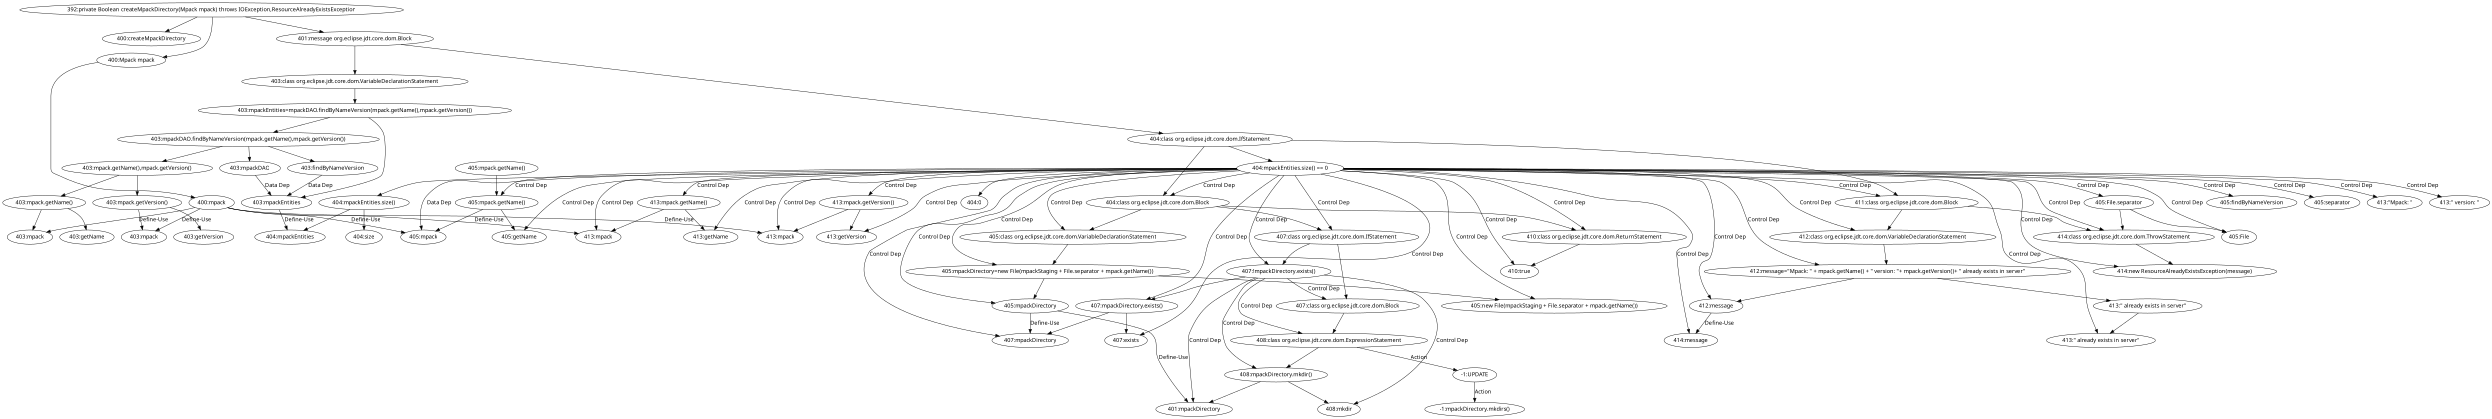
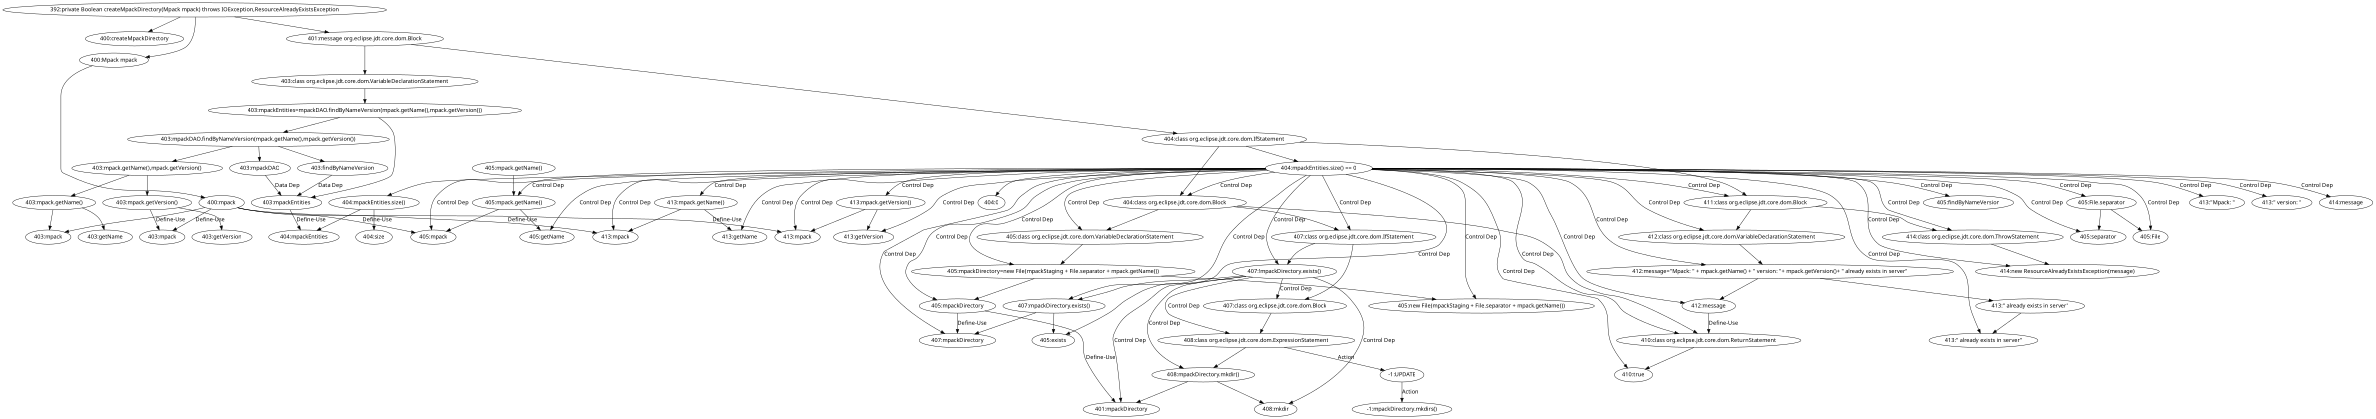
  digraph {
    fontname="Noto Sans"
    node [fontname="Noto Sans" shape=ellipse]
    edge [fontname="Noto Sans"]
    n1 [label="400:createMpackDirectory"]
    n2 [label="400:mpack"]
    n3 [label="403:mpack"]
    n4 [label="403:mpack"]
    n5 [label="405:mpack"]
    n6 [label="413:mpack"]
    n7 [label="413:mpack"]
    n8 [label="400:Mpack mpack"]
    n9 [label="403:mpackEntities"]
    n10 [label="404:mpackEntities"]
    n11 [label="403:mpackDAO"]
    n12 [label="403:findByNameVersion"]
    n13 [label="403:getName"]
    n14 [label="403:mpack.getName()"]
    n15 [label="403:getVersion"]
    n16 [label="403:mpack.getVersion()"]
    n17 [label="403:mpack.getName(),mpack.getVersion()"]
    n18 [label="403:mpackDAO.findByNameVersion(mpack.getName(),mpack.getVersion())"]
    n19 [label="403:mpackEntities=mpackDAO.findByNameVersion(mpack.getName(),mpack.getVersion())"]
    n20 [label="403:class org.eclipse.jdt.core.dom.VariableDeclarationStatement"]
    n21 [label="404:size"]
    n22 [label="404:mpackEntities.size()"]
    n23 [label="404:0"]
    n24 [label="404:mpackEntities.size() == 0"]
    n25 [label="405:mpackDirectory"]
    n26 [label="405:findByNameVersion"]
    n27 [label="405:separator"]
    n28 [label="405:File"]
    n29 [label="405:File.separator"]
    n30 [label="405:getName"]
    n31 [label="405:mpack.getName()"]
    n32 [label="405:new File(mpackStaging + File.separator + mpack.getName())"]
    n33 [label="405:mpackDirectory=new File(mpackStaging + File.separator + mpack.getName())"]
    n34 [label="405:class org.eclipse.jdt.core.dom.VariableDeclarationStatement"]
    n35 [label="407:mpackDirectory"]
-   n36 [label="407:exists"]
+   n36 [label="405:exists"]
    n37 [label="407:mpackDirectory.exists()"]
    n38 [label="407:!mpackDirectory.exists()"]
    n39 [label="407:class org.eclipse.jdt.core.dom.IfStatement"]
    n40 [label="410:true"]
    n41 [label="410:class org.eclipse.jdt.core.dom.ReturnStatement"]
    n42 [label="404:class org.eclipse.jdt.core.dom.Block"]
    n43 [label="412:message"]
    n44 [label="413:\"Mpack: \""]
    n45 [label="413:getName"]
    n46 [label="413:mpack.getName()"]
    n47 [label="413:\" version: \""]
    n48 [label="413:getVersion"]
    n49 [label="413:mpack.getVersion()"]
    n50 [label="413:\" already exists in server\""]
    n51 [label="412:message=\"Mpack: \" + mpack.getName() + \" version: \"+ mpack.getVersion()+ \" already exists in server\""]
    n52 [label="412:class org.eclipse.jdt.core.dom.VariableDeclarationStatement"]
    n53 [label="414:message"]
    n54 [label="414:new ResourceAlreadyExistsException(message)"]
    n55 [label="414:class org.eclipse.jdt.core.dom.ThrowStatement"]
    n56 [label="411:class org.eclipse.jdt.core.dom.Block"]
    n57 [label="401:mpackDirectory"]
    n58 [label="408:mkdir"]
    n59 [label="408:mpackDirectory.mkdir()"]
    n60 [label="408:class org.eclipse.jdt.core.dom.ExpressionStatement"]
    n61 [label="407:class org.eclipse.jdt.core.dom.Block"]
    n62 [label="413:\" already exists in server\""]
    n63 [label="405:mpack.getName()"]
    n64 [label="-1:UPDATE"]
    n65 [label="-1:mpackDirectory.mkdirs()"]
    n66 [label="404:class org.eclipse.jdt.core.dom.IfStatement"]
    n67 [label="401:message org.eclipse.jdt.core.dom.Block"]
    n68 [label="392:private Boolean createMpackDirectory(Mpack mpack) throws IOException,ResourceAlreadyExistsException"]
    n2 -> n3 [label="Define-Use"]
    n2 -> n4 [label="Define-Use"]
    n2 -> n5 [label="Define-Use"]
    n2 -> n6 [label="Define-Use"]
    n2 -> n7 [label="Define-Use"]
    n8 -> n2
    n9 -> n10 [label="Define-Use"]
    n11 -> n9 [label="Data Dep"]
    n12 -> n9 [label="Data Dep"]
    n14 -> n3
    n14 -> n13
    n16 -> n4
    n16 -> n15
    n17 -> n14
    n17 -> n16
    n18 -> n11
    n18 -> n12
    n18 -> n17
    n19 -> n9
    n19 -> n18
    n20 -> n19
    n22 -> n10
    n22 -> n21
-   n24 -> n5 [label="Data Dep"]
+   n24 -> n5 [label="Control Dep"]
    n24 -> n6 [label="Control Dep"]
    n24 -> n7 [label="Control Dep"]
    n24 -> n22
    n24 -> n23
    n24 -> n25 [label="Control Dep"]
    n24 -> n26 [label="Control Dep"]
    n24 -> n27 [label="Control Dep"]
    n24 -> n28 [label="Control Dep"]
    n24 -> n29 [label="Control Dep"]
    n24 -> n30 [label="Control Dep"]
    n24 -> n31 [label="Control Dep"]
    n24 -> n32 [label="Control Dep"]
    n24 -> n33 [label="Control Dep"]
    n24 -> n34 [label="Control Dep"]
    n24 -> n35 [label="Control Dep"]
    n24 -> n36 [label="Control Dep"]
    n24 -> n37 [label="Control Dep"]
    n24 -> n38 [label="Control Dep"]
    n24 -> n39 [label="Control Dep"]
    n24 -> n40 [label="Control Dep"]
    n24 -> n41 [label="Control Dep"]
    n24 -> n42 [label="Control Dep"]
    n24 -> n43 [label="Control Dep"]
    n24 -> n44 [label="Control Dep"]
    n24 -> n45 [label="Control Dep"]
    n24 -> n46 [label="Control Dep"]
    n24 -> n47 [label="Control Dep"]
    n24 -> n48 [label="Control Dep"]
    n24 -> n49 [label="Control Dep"]
    n24 -> n50 [label="Control Dep"]
    n24 -> n51 [label="Control Dep"]
    n24 -> n52 [label="Control Dep"]
    n24 -> n53 [label="Control Dep"]
    n24 -> n54 [label="Control Dep"]
    n24 -> n55 [label="Control Dep"]
    n24 -> n56 [label="Control Dep"]
    n25 -> n35 [label="Define-Use"]
    n25 -> n57 [label="Define-Use"]
-   n29 -> n55
+   n29 -> n27
    n29 -> n28
    n31 -> n5
    n31 -> n30
    n33 -> n25
    n33 -> n32
    n34 -> n33
    n37 -> n35
    n37 -> n36
    n38 -> n37
    n38 -> n57 [label="Control Dep"]
    n38 -> n58 [label="Control Dep"]
    n38 -> n59 [label="Control Dep"]
    n38 -> n60 [label="Control Dep"]
    n38 -> n61 [label="Control Dep"]
    n39 -> n38
    n39 -> n61
    n41 -> n40
    n42 -> n34
    n42 -> n39
    n42 -> n41
-   n43 -> n53 [label="Define-Use"]
+   n43 -> n41 [label="Define-Use"]
    n46 -> n6
    n46 -> n45
    n49 -> n7
    n49 -> n48
    n51 -> n43
    n51 -> n62
    n52 -> n51
    n55 -> n54
    n56 -> n52
    n56 -> n55
    n59 -> n57
    n59 -> n58
    n60 -> n59
    n60 -> n64 [label=Action]
    n61 -> n60
    n62 -> n50
    n63 -> n31
    n64 -> n65 [label=Action]
    n66 -> n24
    n66 -> n42
    n66 -> n56
    n67 -> n20
    n67 -> n66
    n68 -> n1
    n68 -> n8
    n68 -> n67
  }
